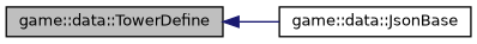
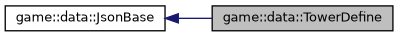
  digraph {
    rankdir=LR
    node [color=black fontname=Helvetica fontsize=10 shape=record style=filled]
    n1 [fillcolor=grey75 fontcolor=black height=0.2 label="game::data::TowerDefine" width=0.4]
    n2 [fillcolor=white height=0.2 label="game::data::JsonBase" width=0.4]
-   n1 -> n2 [color=midnightblue dir=back fontname=Helvetica fontsize=10 labelfontname=Helvetica labelfontsize=10 style=solid]
+   n2 -> n1 [color=midnightblue dir=back fontname=Helvetica fontsize=10 labelfontname=Helvetica labelfontsize=10 style=solid]
  }
